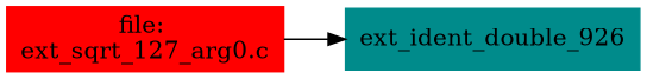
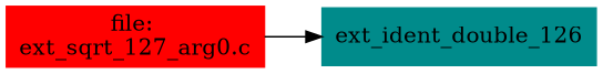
  digraph {
    rankdir=LR
    node [shape=box style=filled]
    n1 [color=red label="file: \next_sqrt_127_arg0.c"]
-   n2 [color=cyan4 label=ext_ident_double_926]
+   n2 [color=cyan4 label=ext_ident_double_126]
    n1 -> n2
  }
